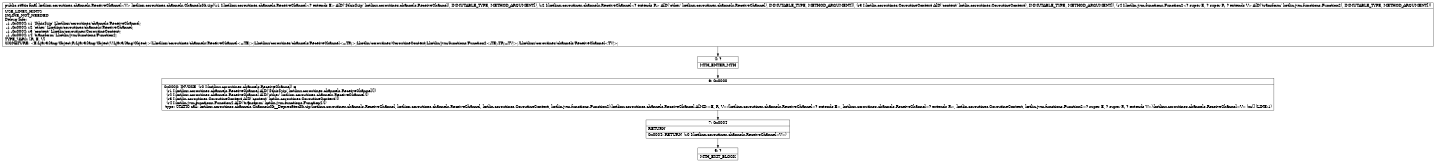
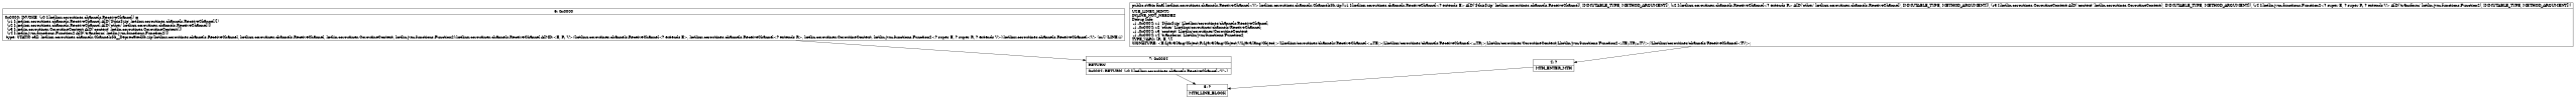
  digraph {
    node [shape=record]
    n1 [label="{4\:\ ?|MTH_ENTER_MTH\l}"]
    n2 [label="{6\:\ 0x0000|0x0000: INVOKE  (r0 I:kotlinx.coroutines.channels.ReceiveChannel) = \l  (r1 I:kotlinx.coroutines.channels.ReceiveChannel A[D('$this$zip' kotlinx.coroutines.channels.ReceiveChannel)])\l  (r2 I:kotlinx.coroutines.channels.ReceiveChannel A[D('other' kotlinx.coroutines.channels.ReceiveChannel)])\l  (r3 I:kotlin.coroutines.CoroutineContext A[D('context' kotlin.coroutines.CoroutineContext)])\l  (r4 I:kotlin.jvm.functions.Function2 A[D('transform' kotlin.jvm.functions.Function2)])\l type: STATIC call: kotlinx.coroutines.channels.ChannelsKt__DeprecatedKt.zip(kotlinx.coroutines.channels.ReceiveChannel, kotlinx.coroutines.channels.ReceiveChannel, kotlin.coroutines.CoroutineContext, kotlin.jvm.functions.Function2):kotlinx.coroutines.channels.ReceiveChannel A[MD:\<E, R, V\>:(kotlinx.coroutines.channels.ReceiveChannel\<? extends E\>, kotlinx.coroutines.channels.ReceiveChannel\<? extends R\>, kotlin.coroutines.CoroutineContext, kotlin.jvm.functions.Function2\<? super E, ? super R, ? extends V\>):kotlinx.coroutines.channels.ReceiveChannel\<V\> (m)] (LINE:1)\l}"]
    n3 [label="{7\:\ 0x0004|RETURN\l|0x0004: RETURN  (r0 I:kotlinx.coroutines.channels.ReceiveChannel\<V\>) \l}"]
-   n4 [label="{5\:\ ?|MTH_EXIT_BLOCK\l}"]
+   n4 [label="{5\:\ ?|MTH_LINE_BLOCK\l}"]
    n5 [label="{public static final kotlinx.coroutines.channels.ReceiveChannel\<V\> kotlinx.coroutines.channels.ChannelsKt.zip((r1 I:kotlinx.coroutines.channels.ReceiveChannel\<? extends E\> A[D('$this$zip' kotlinx.coroutines.channels.ReceiveChannel), IMMUTABLE_TYPE, METHOD_ARGUMENT]), (r2 I:kotlinx.coroutines.channels.ReceiveChannel\<? extends R\> A[D('other' kotlinx.coroutines.channels.ReceiveChannel), IMMUTABLE_TYPE, METHOD_ARGUMENT]), (r3 I:kotlin.coroutines.CoroutineContext A[D('context' kotlin.coroutines.CoroutineContext), IMMUTABLE_TYPE, METHOD_ARGUMENT]), (r4 I:kotlin.jvm.functions.Function2\<? super E, ? super R, ? extends V\> A[D('transform' kotlin.jvm.functions.Function2), IMMUTABLE_TYPE, METHOD_ARGUMENT]))  | USE_LINES_HINTS\lINLINE_NOT_NEEDED\lDebug Info:\l  \-1 \-0x0004: r1 '$this$zip' Lkotlinx\/coroutines\/channels\/ReceiveChannel;\l  \-1 \-0x0004: r2 'other' Lkotlinx\/coroutines\/channels\/ReceiveChannel;\l  \-1 \-0x0004: r3 'context' Lkotlin\/coroutines\/CoroutineContext;\l  \-1 \-0x0004: r4 'transform' Lkotlin\/jvm\/functions\/Function2;\lTYPE_VARS: [R, E, V]\lSIGNATURE: \<E:Ljava\/lang\/Object;R:Ljava\/lang\/Object;V:Ljava\/lang\/Object;\>(Lkotlinx\/coroutines\/channels\/ReceiveChannel\<+TE;\>;Lkotlinx\/coroutines\/channels\/ReceiveChannel\<+TR;\>;Lkotlin\/coroutines\/CoroutineContext;Lkotlin\/jvm\/functions\/Function2\<\-TE;\-TR;+TV;\>;)Lkotlinx\/coroutines\/channels\/ReceiveChannel\<TV;\>;\l}"]
-   n1 -> n2
+   n1 -> n4
    n2 -> n3
    n3 -> n4
    n5 -> n1
  }
